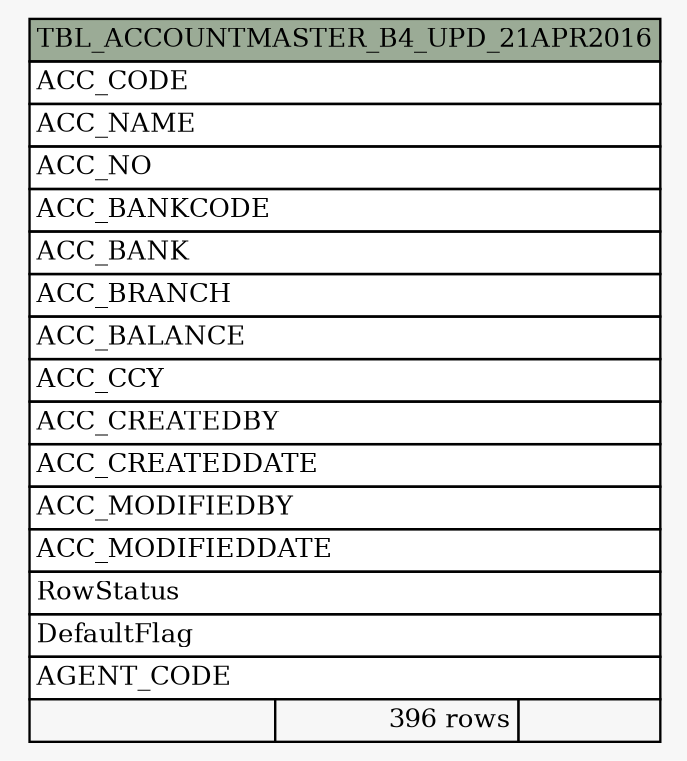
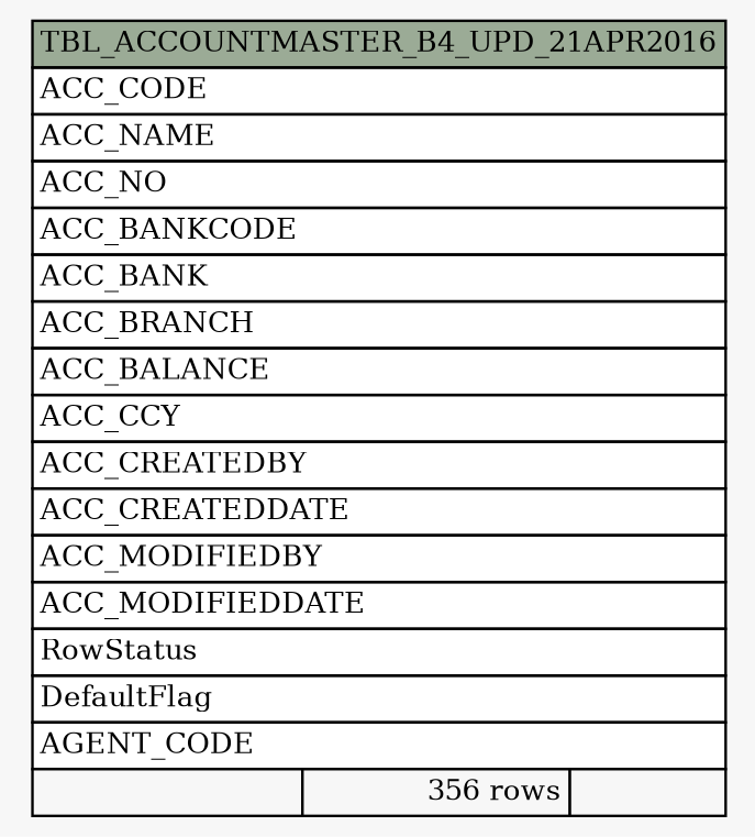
  digraph {
    bgcolor="#f7f7f7"
    fontname="DejaVu Serif"
    fontsize=11
    nodesep=0.18
    rankdir=TB
    ranksep=0.46
-   n1 [fontname="DejaVu Serif" fontsize=11 label=<     <TABLE BORDER="0" CELLBORDER="1" CELLSPACING="0" BGCOLOR="#ffffff">       <TR><TD COLSPAN="3" BGCOLOR="#9bab96" ALIGN="CENTER">TBL_ACCOUNTMASTER_B4_UPD_21APR2016</TD></TR>       <TR><TD PORT="ACC_CODE" COLSPAN="3" ALIGN="LEFT">ACC_CODE</TD></TR>       <TR><TD PORT="ACC_NAME" COLSPAN="3" ALIGN="LEFT">ACC_NAME</TD></TR>       <TR><TD PORT="ACC_NO" COLSPAN="3" ALIGN="LEFT">ACC_NO</TD></TR>       <TR><TD PORT="ACC_BANKCODE" COLSPAN="3" ALIGN="LEFT">ACC_BANKCODE</TD></TR>       <TR><TD PORT="ACC_BANK" COLSPAN="3" ALIGN="LEFT">ACC_BANK</TD></TR>       <TR><TD PORT="ACC_BRANCH" COLSPAN="3" ALIGN="LEFT">ACC_BRANCH</TD></TR>       <TR><TD PORT="ACC_BALANCE" COLSPAN="3" ALIGN="LEFT">ACC_BALANCE</TD></TR>       <TR><TD PORT="ACC_CCY" COLSPAN="3" ALIGN="LEFT">ACC_CCY</TD></TR>       <TR><TD PORT="ACC_CREATEDBY" COLSPAN="3" ALIGN="LEFT">ACC_CREATEDBY</TD></TR>       <TR><TD PORT="ACC_CREATEDDATE" COLSPAN="3" ALIGN="LEFT">ACC_CREATEDDATE</TD></TR>       <TR><TD PORT="ACC_MODIFIEDBY" COLSPAN="3" ALIGN="LEFT">ACC_MODIFIEDBY</TD></TR>       <TR><TD PORT="ACC_MODIFIEDDATE" COLSPAN="3" ALIGN="LEFT">ACC_MODIFIEDDATE</TD></TR>       <TR><TD PORT="RowStatus" COLSPAN="3" ALIGN="LEFT">RowStatus</TD></TR>       <TR><TD PORT="DefaultFlag" COLSPAN="3" ALIGN="LEFT">DefaultFlag</TD></TR>       <TR><TD PORT="AGENT_CODE" COLSPAN="3" ALIGN="LEFT">AGENT_CODE</TD></TR>       <TR><TD ALIGN="LEFT" BGCOLOR="#f7f7f7">  </TD><TD ALIGN="RIGHT" BGCOLOR="#f7f7f7">396 rows</TD><TD ALIGN="RIGHT" BGCOLOR="#f7f7f7">  </TD></TR>     </TABLE>> shape=plaintext]
+   n1 [fontname="DejaVu Serif" fontsize=11 label=<     <TABLE BORDER="0" CELLBORDER="1" CELLSPACING="0" BGCOLOR="#ffffff">       <TR><TD COLSPAN="3" BGCOLOR="#9bab96" ALIGN="CENTER">TBL_ACCOUNTMASTER_B4_UPD_21APR2016</TD></TR>       <TR><TD PORT="ACC_CODE" COLSPAN="3" ALIGN="LEFT">ACC_CODE</TD></TR>       <TR><TD PORT="ACC_NAME" COLSPAN="3" ALIGN="LEFT">ACC_NAME</TD></TR>       <TR><TD PORT="ACC_NO" COLSPAN="3" ALIGN="LEFT">ACC_NO</TD></TR>       <TR><TD PORT="ACC_BANKCODE" COLSPAN="3" ALIGN="LEFT">ACC_BANKCODE</TD></TR>       <TR><TD PORT="ACC_BANK" COLSPAN="3" ALIGN="LEFT">ACC_BANK</TD></TR>       <TR><TD PORT="ACC_BRANCH" COLSPAN="3" ALIGN="LEFT">ACC_BRANCH</TD></TR>       <TR><TD PORT="ACC_BALANCE" COLSPAN="3" ALIGN="LEFT">ACC_BALANCE</TD></TR>       <TR><TD PORT="ACC_CCY" COLSPAN="3" ALIGN="LEFT">ACC_CCY</TD></TR>       <TR><TD PORT="ACC_CREATEDBY" COLSPAN="3" ALIGN="LEFT">ACC_CREATEDBY</TD></TR>       <TR><TD PORT="ACC_CREATEDDATE" COLSPAN="3" ALIGN="LEFT">ACC_CREATEDDATE</TD></TR>       <TR><TD PORT="ACC_MODIFIEDBY" COLSPAN="3" ALIGN="LEFT">ACC_MODIFIEDBY</TD></TR>       <TR><TD PORT="ACC_MODIFIEDDATE" COLSPAN="3" ALIGN="LEFT">ACC_MODIFIEDDATE</TD></TR>       <TR><TD PORT="RowStatus" COLSPAN="3" ALIGN="LEFT">RowStatus</TD></TR>       <TR><TD PORT="DefaultFlag" COLSPAN="3" ALIGN="LEFT">DefaultFlag</TD></TR>       <TR><TD PORT="AGENT_CODE" COLSPAN="3" ALIGN="LEFT">AGENT_CODE</TD></TR>       <TR><TD ALIGN="LEFT" BGCOLOR="#f7f7f7">  </TD><TD ALIGN="RIGHT" BGCOLOR="#f7f7f7">356 rows</TD><TD ALIGN="RIGHT" BGCOLOR="#f7f7f7">  </TD></TR>     </TABLE>> shape=plaintext]
  }
